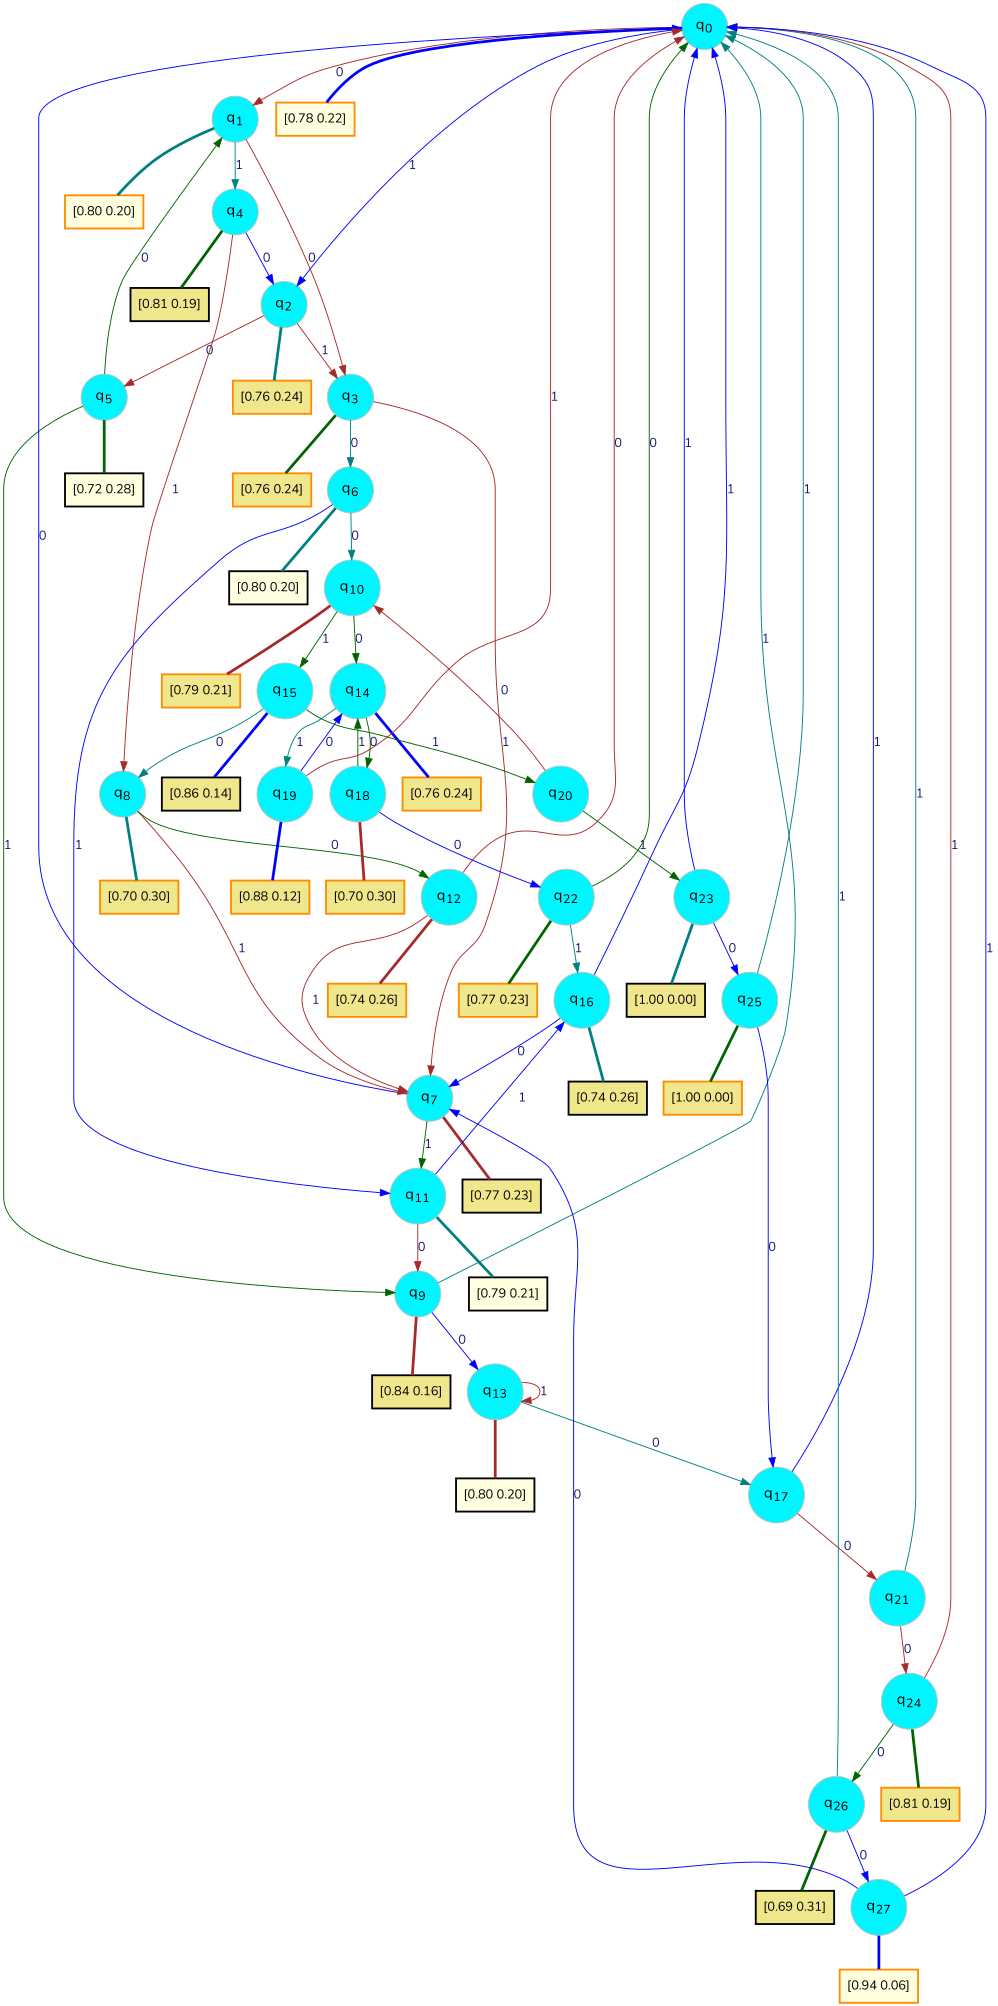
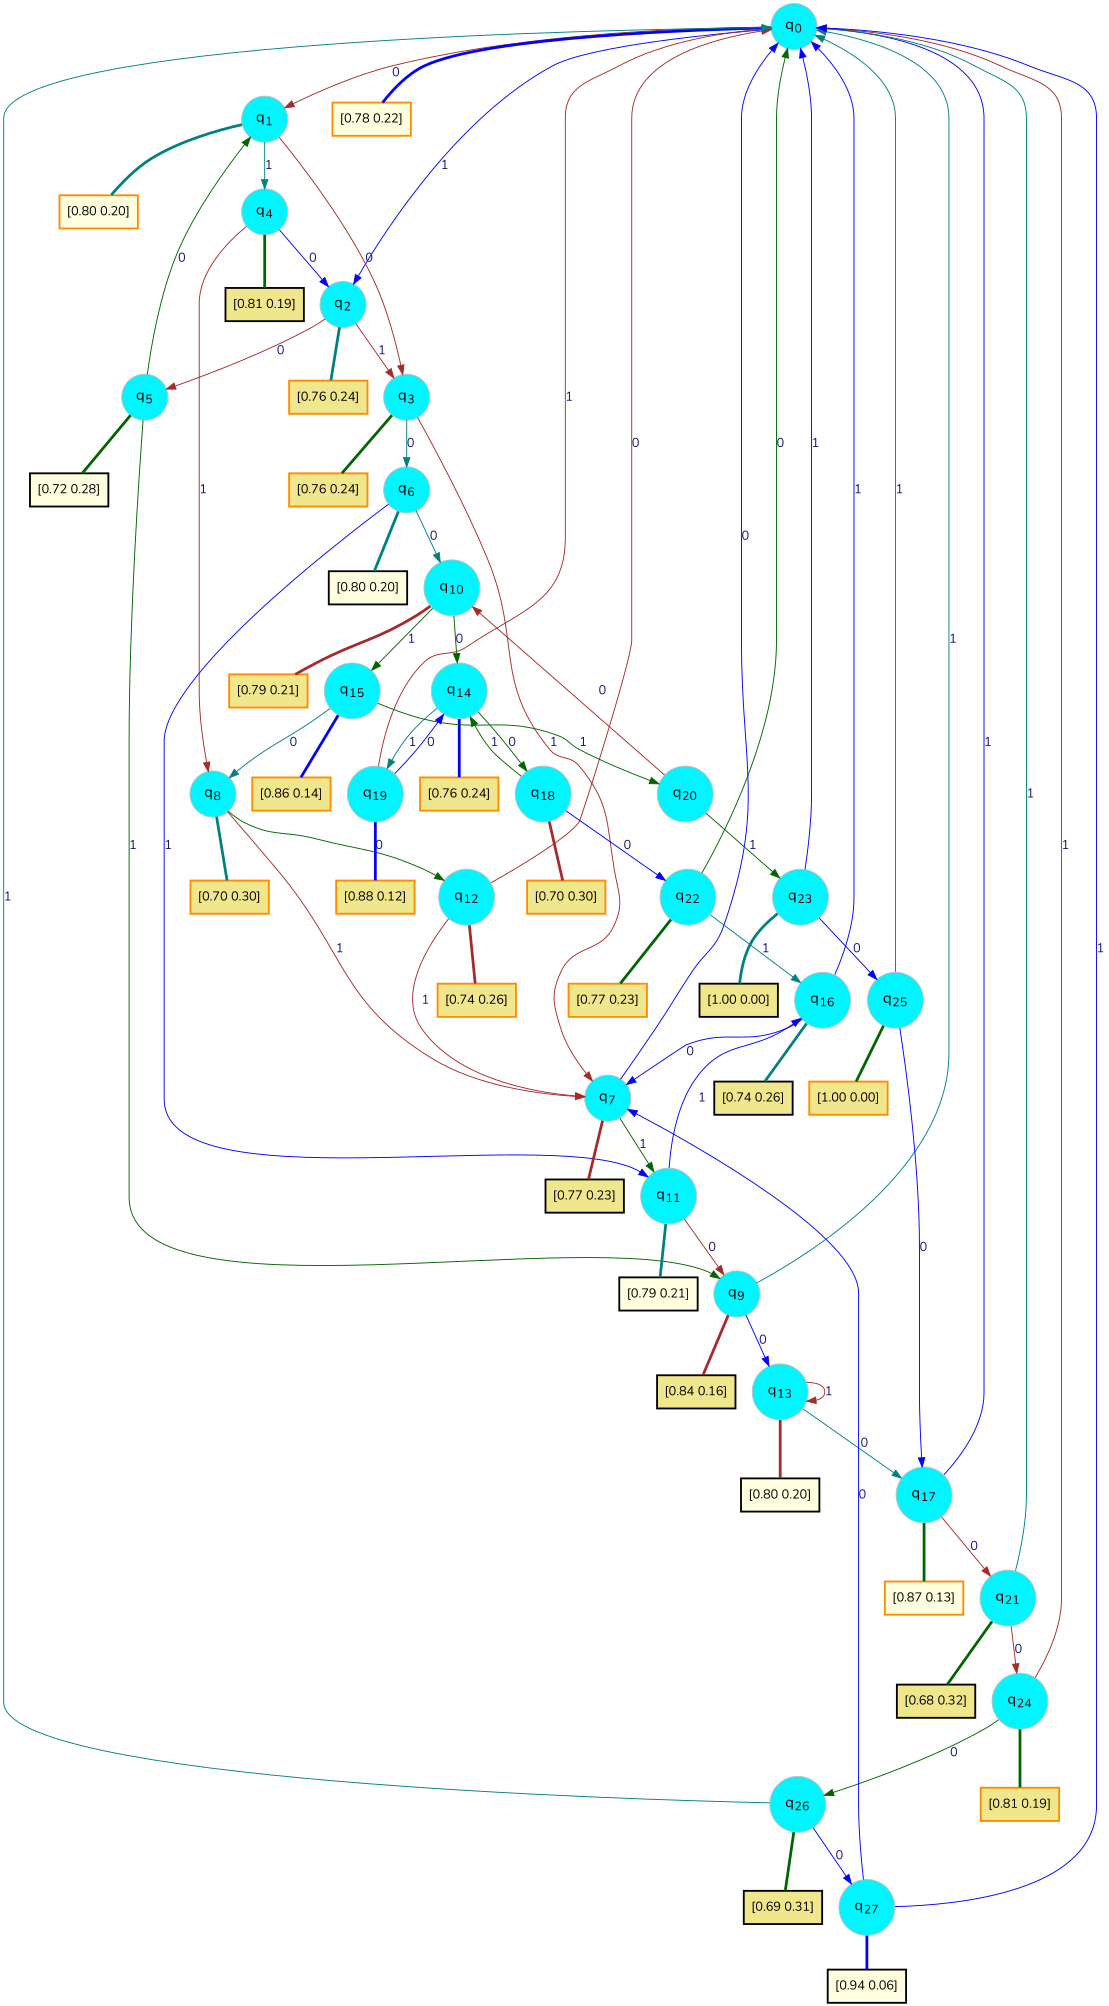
  digraph {
    fontname=Nunito
    rankdir=TD
    node [color=gray fillcolor=turquoise1 fontcolor=black fontname=Nunito fontsize=16 fontweight=bold shape=circle style=filled]
    edge [arrowsize=1 color=brown fontcolor=midnightblue fontname=Nunito fontweight=bold penwidth=1 style=solid weight=20]
    n1 [label=<q<SUB>0</SUB>>]
    n2 [label=<q<SUB>1</SUB>>]
    n3 [label=<q<SUB>2</SUB>>]
    n4 [color=darkorange fillcolor=lightyellow fontsize=14 label="[0.78 0.22]" penwidth=2 shape=box]
    n5 [label=<q<SUB>3</SUB>>]
    n6 [label=<q<SUB>4</SUB>>]
    n7 [color=darkorange fillcolor=lightyellow fontsize=14 label="[0.80 0.20]" penwidth=2 shape=box]
    n8 [label=<q<SUB>5</SUB>>]
    n9 [color=darkorange fillcolor=khaki fontsize=14 label="[0.76 0.24]" penwidth=2 shape=box]
    n10 [label=<q<SUB>6</SUB>>]
    n11 [label=<q<SUB>7</SUB>>]
    n12 [color=darkorange fillcolor=khaki fontsize=14 label="[0.76 0.24]" penwidth=2 shape=box]
    n13 [label=<q<SUB>8</SUB>>]
    n14 [color=black fillcolor=khaki fontsize=14 label="[0.81 0.19]" penwidth=2 shape=box]
    n15 [label=<q<SUB>9</SUB>>]
    n16 [color=black fillcolor=lightyellow fontsize=14 label="[0.72 0.28]" penwidth=2 shape=box]
    n17 [label=<q<SUB>10</SUB>>]
    n18 [label=<q<SUB>11</SUB>>]
    n19 [color=black fillcolor=lightyellow fontsize=14 label="[0.80 0.20]" penwidth=2 shape=box]
    n20 [color=black fillcolor=khaki fontsize=14 label="[0.77 0.23]" penwidth=2 shape=box]
    n21 [label=<q<SUB>12</SUB>>]
    n22 [color=darkorange fillcolor=khaki fontsize=14 label="[0.70 0.30]" penwidth=2 shape=box]
    n23 [label=<q<SUB>13</SUB>>]
    n24 [color=black fillcolor=khaki fontsize=14 label="[0.84 0.16]" penwidth=2 shape=box]
    n25 [label=<q<SUB>14</SUB>>]
    n26 [label=<q<SUB>15</SUB>>]
    n27 [color=darkorange fillcolor=khaki fontsize=14 label="[0.79 0.21]" penwidth=2 shape=box]
    n28 [label=<q<SUB>16</SUB>>]
    n29 [color=black fillcolor=lightyellow fontsize=14 label="[0.79 0.21]" penwidth=2 shape=box]
    n30 [color=darkorange fillcolor=khaki fontsize=14 label="[0.74 0.26]" penwidth=2 shape=box]
    n31 [label=<q<SUB>17</SUB>>]
    n32 [color=black fillcolor=lightyellow fontsize=14 label="[0.80 0.20]" penwidth=2 shape=box]
    n33 [label=<q<SUB>18</SUB>>]
    n34 [label=<q<SUB>19</SUB>>]
    n35 [color=darkorange fillcolor=khaki fontsize=14 label="[0.76 0.24]" penwidth=2 shape=box]
    n36 [label=<q<SUB>20</SUB>>]
-   n37 [color=black fillcolor=khaki fontsize=14 label="[0.86 0.14]" penwidth=2 shape=box]
+   n37 [color=darkorange fillcolor=khaki fontsize=14 label="[0.86 0.14]" penwidth=2 shape=box]
    n38 [color=black fillcolor=khaki fontsize=14 label="[0.74 0.26]" penwidth=2 shape=box]
    n39 [label=<q<SUB>21</SUB>>]
+   n40 [color=darkorange fillcolor=lightyellow fontsize=14 label="[0.87 0.13]" penwidth=2 shape=box]
    n41 [label=<q<SUB>22</SUB>>]
    n42 [color=darkorange fillcolor=khaki fontsize=14 label="[0.70 0.30]" penwidth=2 shape=box]
    n43 [color=darkorange fillcolor=khaki fontsize=14 label="[0.88 0.12]" penwidth=2 shape=box]
    n44 [label=<q<SUB>23</SUB>>]
    n45 [label=<q<SUB>24</SUB>>]
+   n46 [color=black fillcolor=khaki fontsize=14 label="[0.68 0.32]" penwidth=2 shape=box]
    n47 [color=darkorange fillcolor=khaki fontsize=14 label="[0.77 0.23]" penwidth=2 shape=box]
    n48 [label=<q<SUB>25</SUB>>]
    n49 [color=black fillcolor=khaki fontsize=14 label="[1.00 0.00]" penwidth=2 shape=box]
    n50 [label=<q<SUB>26</SUB>>]
    n51 [color=darkorange fillcolor=khaki fontsize=14 label="[0.81 0.19]" penwidth=2 shape=box]
    n52 [color=darkorange fillcolor=khaki fontsize=14 label="[1.00 0.00]" penwidth=2 shape=box]
    n53 [label=<q<SUB>27</SUB>>]
    n54 [color=black fillcolor=khaki fontsize=14 label="[0.69 0.31]" penwidth=2 shape=box]
-   n55 [color=darkorange fillcolor=lightyellow fontsize=14 label="[0.94 0.06]" penwidth=2 shape=box]
+   n55 [color=black fillcolor=lightyellow fontsize=14 label="[0.94 0.06]" penwidth=2 shape=box]
    n1 -> n2 [label=0]
    n1 -> n3 [color=blue label=1]
    n1 -> n4 [arrowhead=none color=blue penwidth=3]
    n2 -> n5 [label=0]
    n2 -> n6 [color=teal label=1]
    n2 -> n7 [arrowhead=none color=teal penwidth=3]
    n3 -> n5 [label=1]
    n3 -> n8 [label=0]
    n3 -> n9 [arrowhead=none color=teal penwidth=3]
    n5 -> n10 [color=teal label=0]
    n5 -> n11 [label=1]
    n5 -> n12 [arrowhead=none color=darkgreen penwidth=3]
    n6 -> n3 [color=blue label=0]
    n6 -> n13 [label=1]
    n6 -> n14 [arrowhead=none color=darkgreen penwidth=3]
    n8 -> n2 [color=darkgreen label=0]
    n8 -> n15 [color=darkgreen label=1]
    n8 -> n16 [arrowhead=none color=darkgreen penwidth=3]
    n10 -> n17 [color=teal label=0]
    n10 -> n18 [color=blue label=1]
    n10 -> n19 [arrowhead=none color=teal penwidth=3]
    n11 -> n1 [color=blue label=0]
    n11 -> n18 [color=darkgreen label=1]
    n11 -> n20 [arrowhead=none penwidth=3]
    n13 -> n11 [label=1]
    n13 -> n21 [color=darkgreen label=0]
    n13 -> n22 [arrowhead=none color=teal penwidth=3]
    n15 -> n1 [color=teal label=1]
    n15 -> n23 [color=blue label=0]
    n15 -> n24 [arrowhead=none penwidth=3]
    n17 -> n25 [color=darkgreen label=0]
    n17 -> n26 [color=darkgreen label=1]
    n17 -> n27 [arrowhead=none penwidth=3]
    n18 -> n15 [label=0]
    n18 -> n28 [color=blue label=1]
    n18 -> n29 [arrowhead=none color=teal penwidth=3]
    n21 -> n1 [label=0]
    n21 -> n11 [label=1]
    n21 -> n30 [arrowhead=none penwidth=3]
    n23 -> n23 [label=1]
    n23 -> n31 [color=teal label=0]
    n23 -> n32 [arrowhead=none penwidth=3]
    n25 -> n33 [color=darkgreen label=0]
    n25 -> n34 [color=teal label=1]
    n25 -> n35 [arrowhead=none color=blue penwidth=3]
    n26 -> n13 [color=teal label=0]
    n26 -> n36 [color=darkgreen label=1]
    n26 -> n37 [arrowhead=none color=blue penwidth=3]
    n28 -> n1 [color=blue label=1]
    n28 -> n11 [color=blue label=0]
    n28 -> n38 [arrowhead=none color=teal penwidth=3]
    n31 -> n1 [color=blue label=1]
    n31 -> n39 [label=0]
+   n31 -> n40 [arrowhead=none color=darkgreen penwidth=3]
    n33 -> n25 [color=darkgreen label=1]
    n33 -> n41 [color=blue label=0]
    n33 -> n42 [arrowhead=none penwidth=3]
    n34 -> n1 [label=1]
    n34 -> n25 [color=blue label=0]
    n34 -> n43 [arrowhead=none color=blue penwidth=3]
    n36 -> n17 [label=0]
    n36 -> n44 [color=darkgreen label=1]
    n39 -> n1 [color=teal label=1]
    n39 -> n45 [label=0]
+   n39 -> n46 [arrowhead=none color=darkgreen penwidth=3]
    n41 -> n1 [color=darkgreen label=0]
    n41 -> n28 [color=teal label=1]
    n41 -> n47 [arrowhead=none color=darkgreen penwidth=3]
    n44 -> n1 [color=blue label=1]
    n44 -> n48 [color=blue label=0]
    n44 -> n49 [arrowhead=none color=teal penwidth=3]
    n45 -> n1 [label=1]
    n45 -> n50 [color=darkgreen label=0]
    n45 -> n51 [arrowhead=none color=darkgreen penwidth=3]
    n48 -> n1 [color=teal label=1]
    n48 -> n31 [color=blue label=0]
    n48 -> n52 [arrowhead=none color=darkgreen penwidth=3]
    n50 -> n1 [color=teal label=1]
    n50 -> n53 [color=blue label=0]
    n50 -> n54 [arrowhead=none color=darkgreen penwidth=3]
    n53 -> n1 [color=blue label=1]
    n53 -> n11 [color=blue label=0]
    n53 -> n55 [arrowhead=none color=blue penwidth=3]
  }
